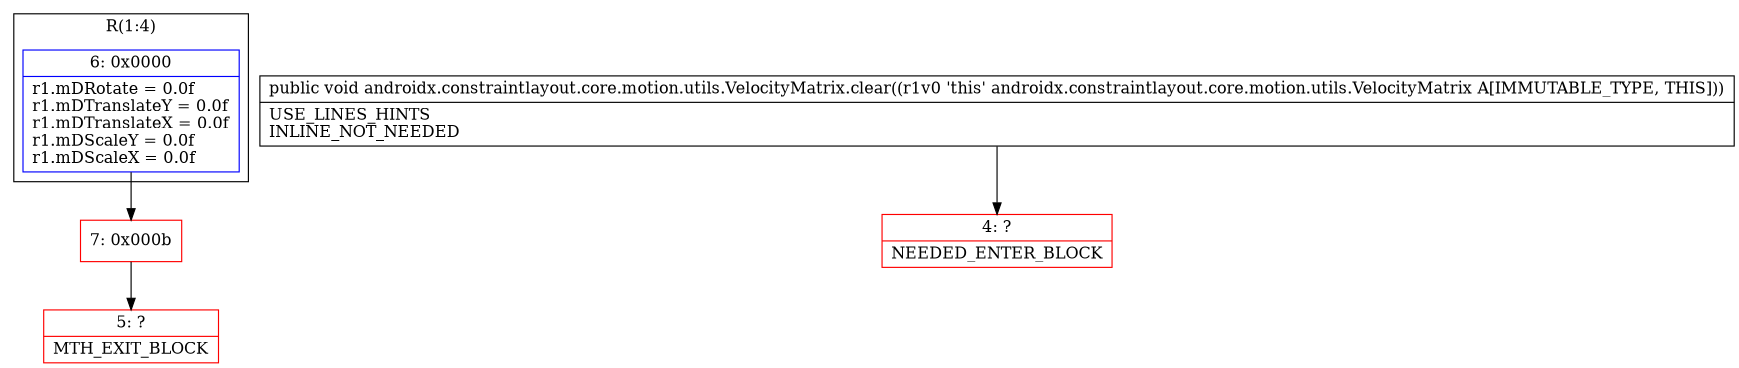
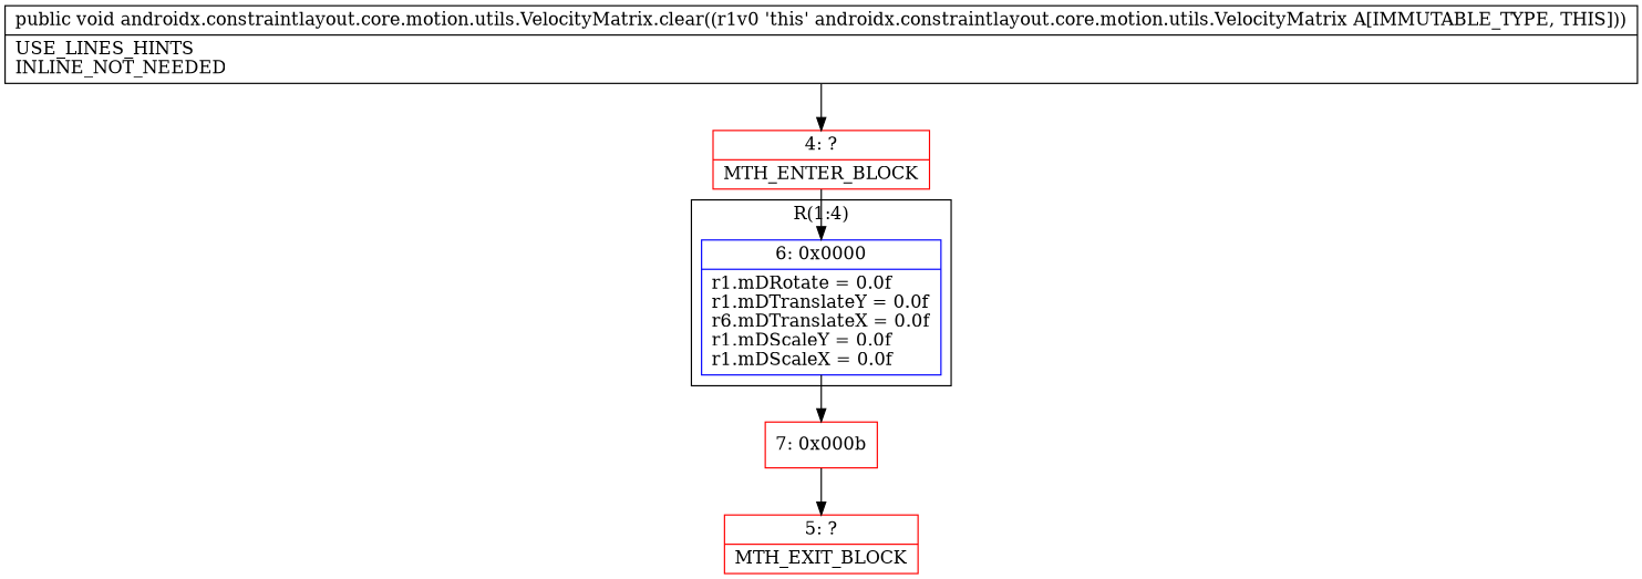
  digraph {
    node [color=red shape=record]
-   n1 [color=blue label="{6\:\ 0x0000|r1.mDRotate = 0.0f\lr1.mDTranslateY = 0.0f\lr1.mDTranslateX = 0.0f\lr1.mDScaleY = 0.0f\lr1.mDScaleX = 0.0f\l}"]
+   n1 [color=blue label="{6\:\ 0x0000|r1.mDRotate = 0.0f\lr1.mDTranslateY = 0.0f\lr6.mDTranslateX = 0.0f\lr1.mDScaleY = 0.0f\lr1.mDScaleX = 0.0f\l}"]
    n2 [label="{7\:\ 0x000b}"]
    n3 [label="{5\:\ ?|MTH_EXIT_BLOCK\l}"]
-   n4 [label="{4\:\ ?|NEEDED_ENTER_BLOCK\l}"]
+   n4 [label="{4\:\ ?|MTH_ENTER_BLOCK\l}"]
    n5 [label="{public void androidx.constraintlayout.core.motion.utils.VelocityMatrix.clear((r1v0 'this' androidx.constraintlayout.core.motion.utils.VelocityMatrix A[IMMUTABLE_TYPE, THIS]))  | USE_LINES_HINTS\lINLINE_NOT_NEEDED\l}" color=""]
    subgraph cluster_1 {
      label="R(1:4)"
      n1
    }
    n1 -> n2
    n2 -> n3
+   n4 -> n1
    n5 -> n4
  }
